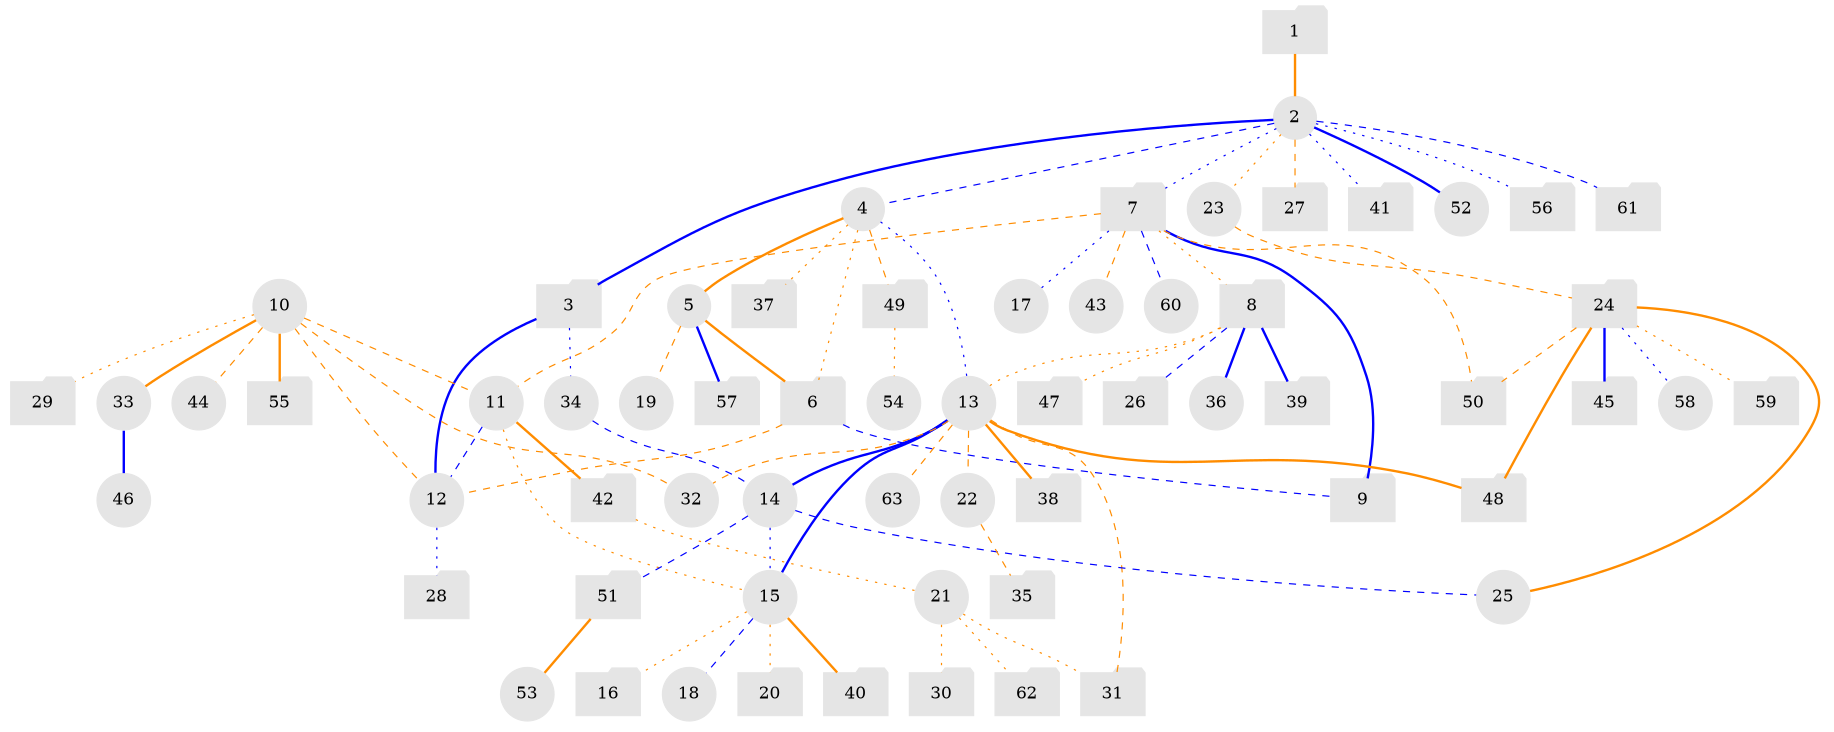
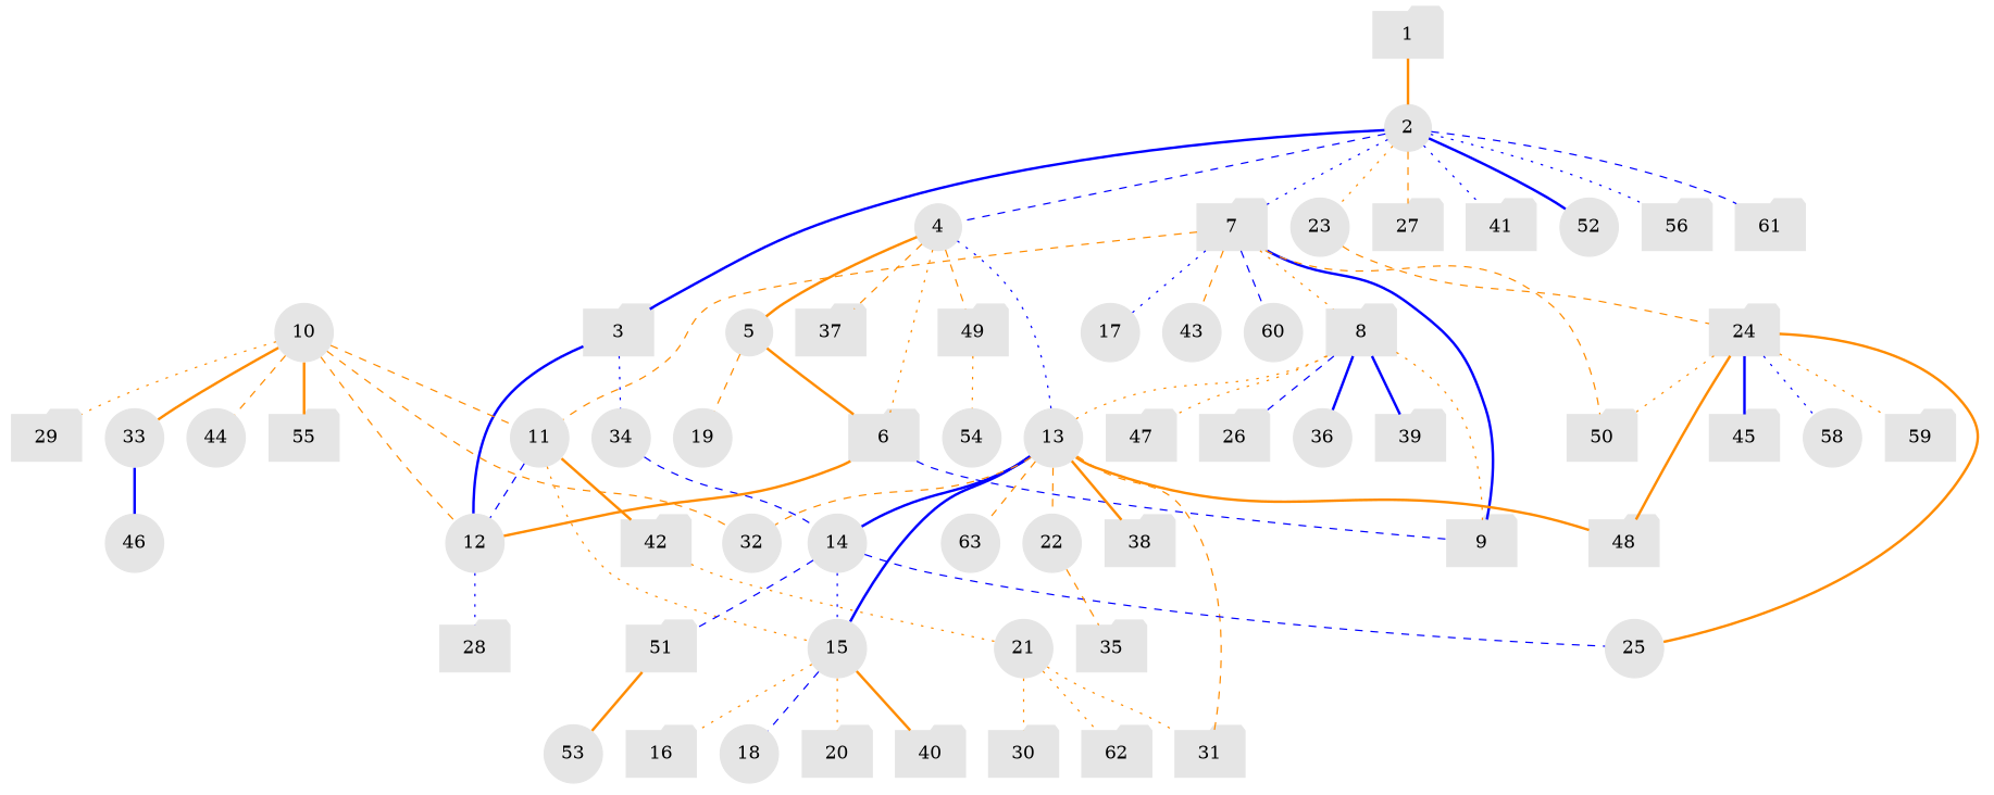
  graph {
    node [color=gray90 shape=folder style=filled]
    edge [color=darkorange style=dashed]
    2 [shape=circle]
    1
    3
    4 [shape=circle]
    7
    23 [shape=circle]
    27
    41
    52 [shape=circle]
    56
    61
    12 [shape=circle]
    34 [shape=circle]
    5 [shape=circle]
    6
    13 [shape=circle]
    37
    49
    9
    8
    11 [shape=circle]
    17 [shape=circle]
    43 [shape=circle]
    50
    60 [shape=circle]
    24
    28
    14 [shape=circle]
    15 [shape=circle]
    25 [shape=circle]
    51
    19 [shape=circle]
-   57
    63 [shape=circle]
    32 [shape=circle]
    22 [shape=circle]
    31
    38
    48
    54 [shape=circle]
    26
    36 [shape=circle]
    39
    47
    42
    10 [shape=circle]
    29
    33 [shape=circle]
    44 [shape=circle]
    55
    46 [shape=circle]
    16
    18 [shape=circle]
    20
    40
    21 [shape=circle]
    30
    62
    35
    53 [shape=circle]
    45
    58 [shape=circle]
    59
    2 -- 3 [color=blue style=bold]
    2 -- 4 [color=blue]
    2 -- 7 [color=blue style=dotted]
    2 -- 23 [style=dotted]
    2 -- 27
    2 -- 41 [color=blue style=dotted]
    2 -- 52 [color=blue style=bold]
    2 -- 56 [color=blue style=dotted]
    2 -- 61 [color=blue]
    1 -- 2 [style=bold]
    3 -- 12 [color=blue style=bold]
    3 -- 34 [color=blue style=dotted]
    4 -- 5 [style=bold]
    4 -- 6 [style=dotted]
    4 -- 13 [color=blue style=dotted]
-   4 -- 37 [style=dotted]
+   4 -- 37
    4 -- 49
    7 -- 9 [color=blue style=bold]
    7 -- 8 [style=dotted]
    7 -- 11
    7 -- 17 [color=blue style=dotted]
    7 -- 43
    7 -- 50
    7 -- 60 [color=blue]
    23 -- 24
    12 -- 28 [color=blue style=dotted]
    34 -- 14 [color=blue]
    5 -- 6 [style=bold]
    5 -- 19
-   5 -- 57 [color=blue style=bold]
-   6 -- 12
+   6 -- 12 [style=bold]
    6 -- 9 [color=blue]
    13 -- 14 [color=blue style=bold]
    13 -- 15 [color=blue style=bold]
    13 -- 63
    13 -- 32
    13 -- 22
    13 -- 31
    13 -- 38 [style=bold]
    13 -- 48 [style=bold]
    49 -- 54 [style=dotted]
    8 -- 13 [style=dotted]
+   8 -- 9 [style=dotted]
    8 -- 26 [color=blue]
    8 -- 36 [color=blue style=bold]
    8 -- 39 [color=blue style=bold]
    8 -- 47 [style=dotted]
    11 -- 12 [color=blue]
    11 -- 15 [style=dotted]
    11 -- 42 [style=bold]
-   24 -- 50
+   24 -- 50 [style=dotted]
    24 -- 25 [style=bold]
    24 -- 48 [style=bold]
    24 -- 45 [color=blue style=bold]
    24 -- 58 [color=blue style=dotted]
    24 -- 59 [style=dotted]
    14 -- 15 [color=blue style=dotted]
    14 -- 25 [color=blue]
    14 -- 51 [color=blue]
    15 -- 16 [style=dotted]
    15 -- 18 [color=blue]
    15 -- 20 [style=dotted]
    15 -- 40 [style=bold]
    51 -- 53 [style=bold]
    22 -- 35
    42 -- 21 [style=dotted]
    10 -- 12
    10 -- 11
    10 -- 32
    10 -- 29 [style=dotted]
    10 -- 33 [style=bold]
    10 -- 44
    10 -- 55 [style=bold]
    33 -- 46 [color=blue style=bold]
    21 -- 31 [style=dotted]
    21 -- 30 [style=dotted]
    21 -- 62 [style=dotted]
  }
